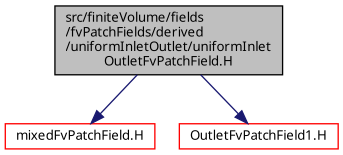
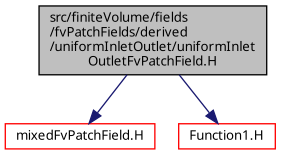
  digraph {
    fontname="Noto Sans"
    node [color=red fontname="Noto Sans" fontsize=10 shape=record]
    edge [color=midnightblue fontname="Noto Sans" fontsize=10 labelfontname=Helvetica labelfontsize=10 style=solid]
    n1 [color=black fillcolor=grey75 fontcolor=black height=0.2 label="src/finiteVolume/fields\l/fvPatchFields/derived\l/uniformInletOutlet/uniformInlet\lOutletFvPatchField.H" style=filled width=0.4]
    n2 [height=0.2 label="mixedFvPatchField.H" width=0.4]
-   n3 [height=0.2 label="OutletFvPatchField1.H" width=0.4]
+   n3 [height=0.2 label="Function1.H" width=0.4]
    n1 -> n2
    n1 -> n3
  }
